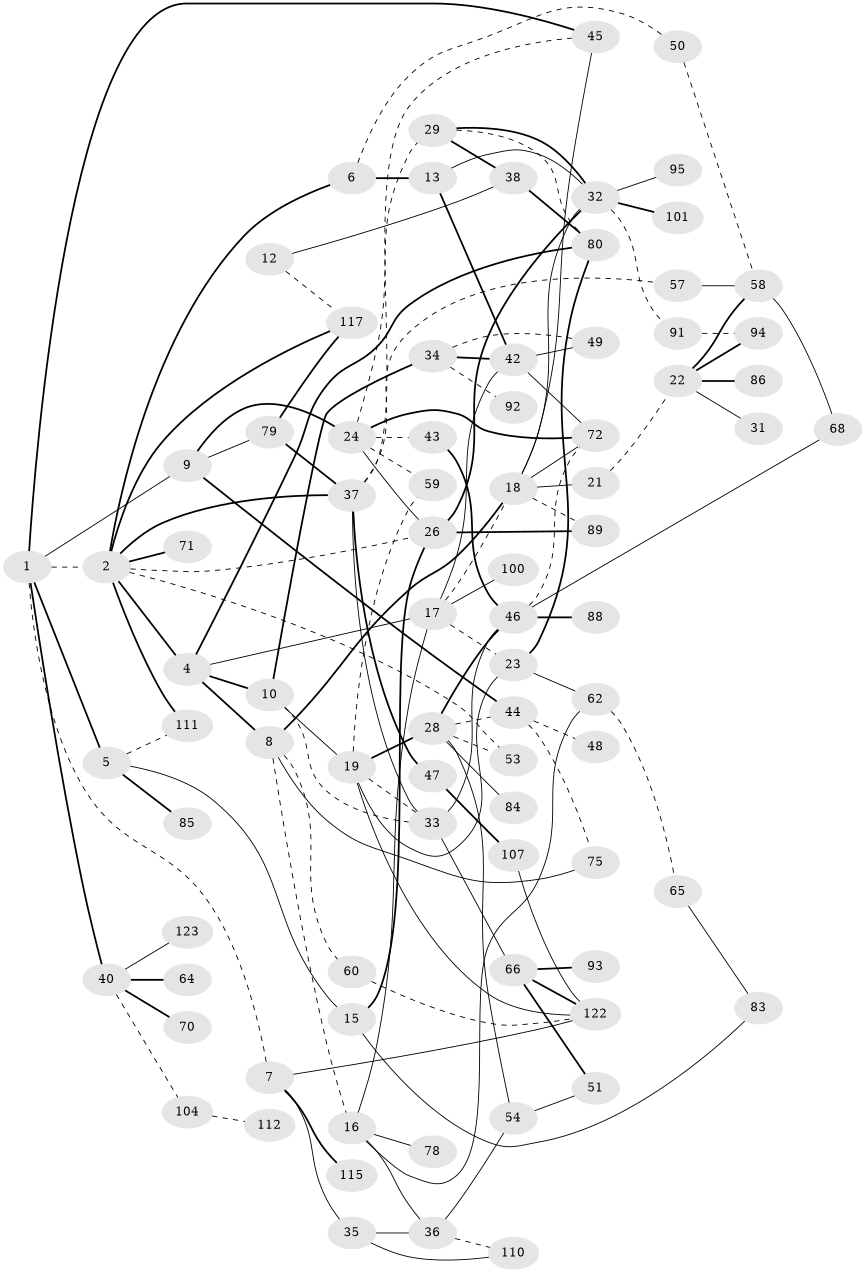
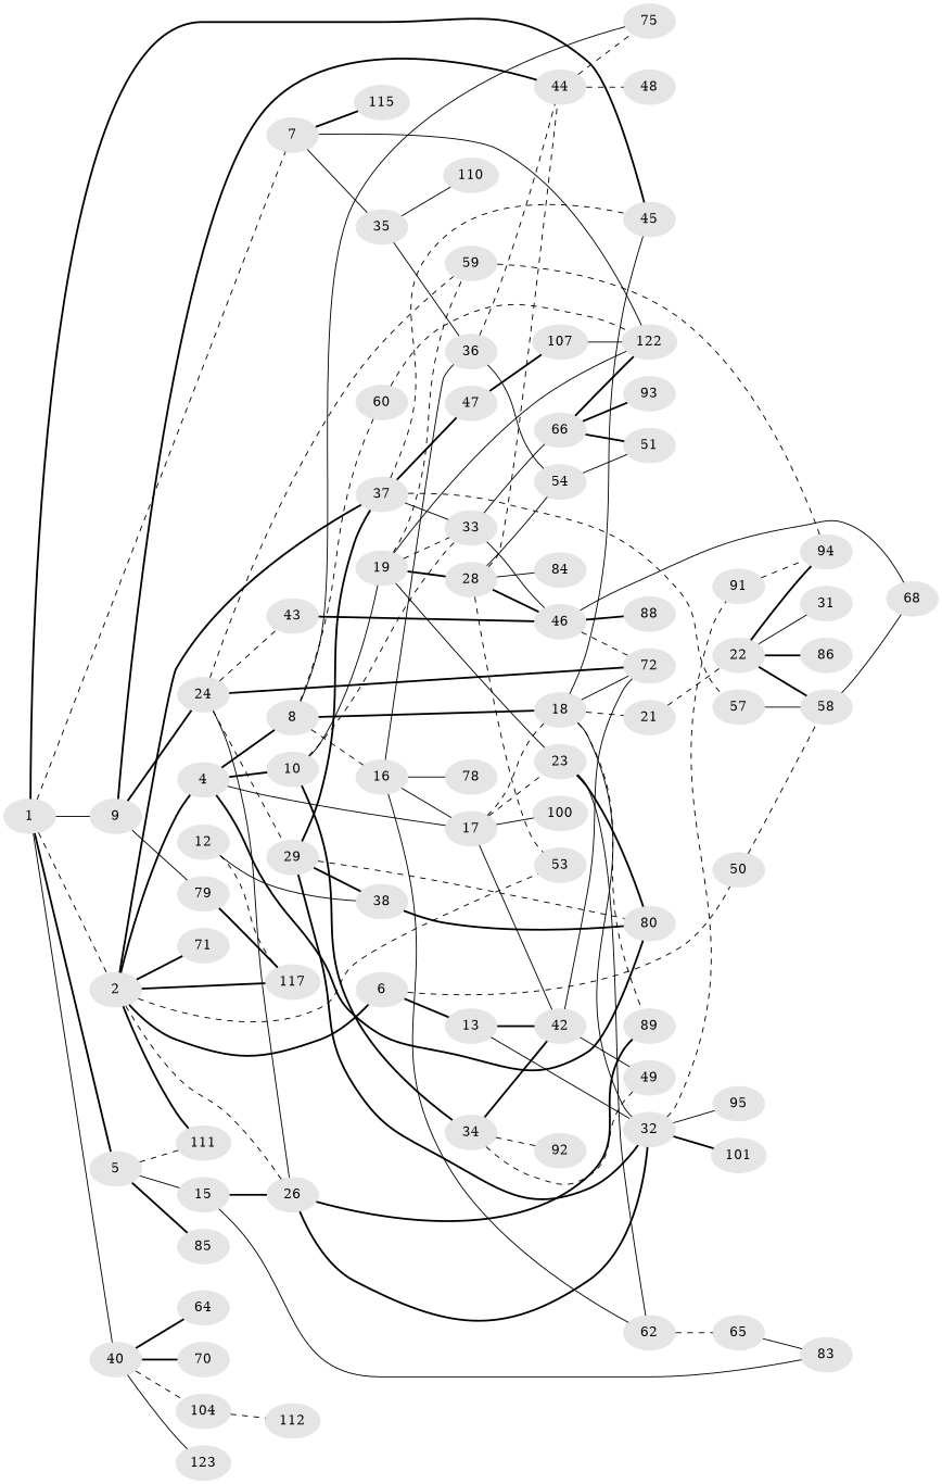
  graph {
    fontname="DejaVu Serif"
    rankdir=LR
    node [color=gray90 fontname="DejaVu Serif" style=filled]
    edge [fontname="DejaVu Serif" style=bold]
    1 [super="+3"]
    2 [super="+39"]
    5 [super="+125"]
    7 [super="+11"]
    9 [super="+41"]
    40 [super="+56"]
    45 [super="+67"]
    4 [super="+121"]
    6 [super="+14"]
    26 [super="+68"]
    n11 [label=37 super="+77"]
    53 [super="+113"]
    71
    111
    117
    15 [super="+63"]
    85
    35 [super="+82"]
    115
    122 [super="+124"]
    24 [super="+73"]
    44 [super="+69"]
    79
    64
    70
    104 [super="+108"]
    123
    8 [super="+20"]
    10
    17 [super="+61"]
    80 [super="+109"]
    13
    50
    38 [super="+118"]
    12
    32 [super="+78"]
    89 [super="+96"]
    33 [super="+114"]
    47
    57
    16 [super="+27"]
    18 [super="+97"]
    60 [super="+119"]
    75 [super="+105"]
    19 [super="+25"]
    34
    42 [super="+88"]
    23 [super="+37"]
    100 [super="+120"]
    83
    28 [super="+55"]
    59
    22 [super="+76"]
    31
    58 [super="+106"]
    86
    94
    36 [super="+103"]
    110
    62
    n61 [label=78]
    21
    72 [super="+102"]
    29 [super="+51"]
    43 [super="+90"]
    48
    46 [super="+99"]
    66
    49 [super="+52"]
    92
    91
    95
    101
    54 [super="+116"]
    65
    84
    n77 [label=68]
    n78 [label=88]
    n79 [label=51]
    107
    93
    112
    1 -- 2 [style=dashed]
    1 -- 5
    1 -- 7 [style=dashed]
    1 -- 9 [style=solid weight=2]
-   1 -- 40
+   1 -- 40 [style=solid]
    1 -- 45
    2 -- 4
    2 -- 6
    2 -- 26 [style=dashed]
    2 -- n11
    2 -- 53 [style=dashed]
    2 -- 71
    2 -- 111
    2 -- 117
    5 -- 111 [style=dashed]
    5 -- 15 [style=solid]
    5 -- 85
    7 -- 35 [style=solid]
    7 -- 115
    7 -- 122 [style=solid]
    9 -- 24
    9 -- 44
    9 -- 79 [style=solid]
    40 -- 64
    40 -- 70
    40 -- 104 [style=dashed]
    40 -- 123 [style=solid]
    4 -- 8 [weight=2]
    4 -- 10
    4 -- 17 [style=solid]
    4 -- 80
    6 -- 13
    6 -- 50 [style=dashed]
    26 -- 32
    26 -- 89
    n11 -- 45 [style=dashed]
    n11 -- 33 [style=solid]
    n11 -- 47
    n11 -- 57 [style=dashed]
    15 -- 26
    15 -- 83 [style=solid]
    35 -- 36 [style=solid]
    35 -- 110 [style=solid]
    24 -- 26 [style=solid]
    24 -- 59 [style=dashed]
    24 -- 72
    24 -- 29 [style=dashed]
    24 -- 43 [style=dashed]
    44 -- 75 [style=dashed]
    44 -- 48 [style=dashed]
    79 -- 117
    104 -- 112 [style=dashed]
    8 -- 16 [style=dashed]
    8 -- 18
    8 -- 60 [style=dashed]
    8 -- 75 [style=solid]
    10 -- 33 [style=dashed]
    10 -- 19 [style=solid]
    10 -- 34
    17 -- 18 [style=dashed]
    17 -- 42 [style=solid]
    17 -- 23 [style=dashed]
    17 -- 100 [style=solid]
    13 -- 32 [style=solid]
    13 -- 42
    50 -- 58 [style=dashed]
    38 -- 80
    12 -- 117 [style=dashed]
    12 -- 38 [style=solid]
    32 -- 91 [style=dashed]
    32 -- 95 [style=solid]
    32 -- 101
    33 -- 46 [style=solid]
    33 -- 66 [style=solid]
    47 -- 107
    57 -- 58 [style=solid]
    16 -- 17 [style=solid]
    16 -- 36 [style=solid]
    16 -- 62 [style=solid]
    16 -- n61 [style=solid]
    18 -- 45 [style=solid]
    18 -- 32 [style=solid]
    18 -- 89 [style=dashed]
-   18 -- 21 [style=solid]
+   18 -- 21 [style=dashed]
    18 -- 72 [style=solid]
    60 -- 122 [style=dashed]
    19 -- 122 [style=solid]
    19 -- 33 [style=dashed]
    19 -- 23 [style=solid]
    19 -- 28
    19 -- 59 [style=dashed]
    34 -- 42
    34 -- 49 [style=dashed]
    34 -- 92 [style=dashed]
    42 -- 72 [style=solid]
    42 -- 49 [style=solid]
    23 -- 80
    23 -- 62 [style=solid]
    28 -- 53 [style=dashed]
    28 -- 44 [style=dashed]
    28 -- 46
    28 -- 54 [style=solid]
    28 -- 84 [style=solid]
+   59 -- 94 [style=dashed]
    22 -- 31 [style=solid]
    22 -- 58
    22 -- 86
    22 -- 94
    58 -- n77 [style=solid]
-   36 -- 110 [style=dashed]
+   36 -- 44 [style=dashed]
    36 -- 54 [style=solid]
    62 -- 65 [style=dashed]
    21 -- 22 [style=dashed]
-   79 -- n11
+   29 -- n11
    29 -- 80 [style=dashed]
    29 -- 38
    29 -- 32
    43 -- 46
    46 -- 72 [style=dashed]
    46 -- n77 [style=solid]
    46 -- n78
    66 -- 122
    66 -- n79
    66 -- 93
    91 -- 94 [style=dashed]
    54 -- n79 [style=solid]
    65 -- 83 [style=solid]
    107 -- 122 [style=solid]
  }
